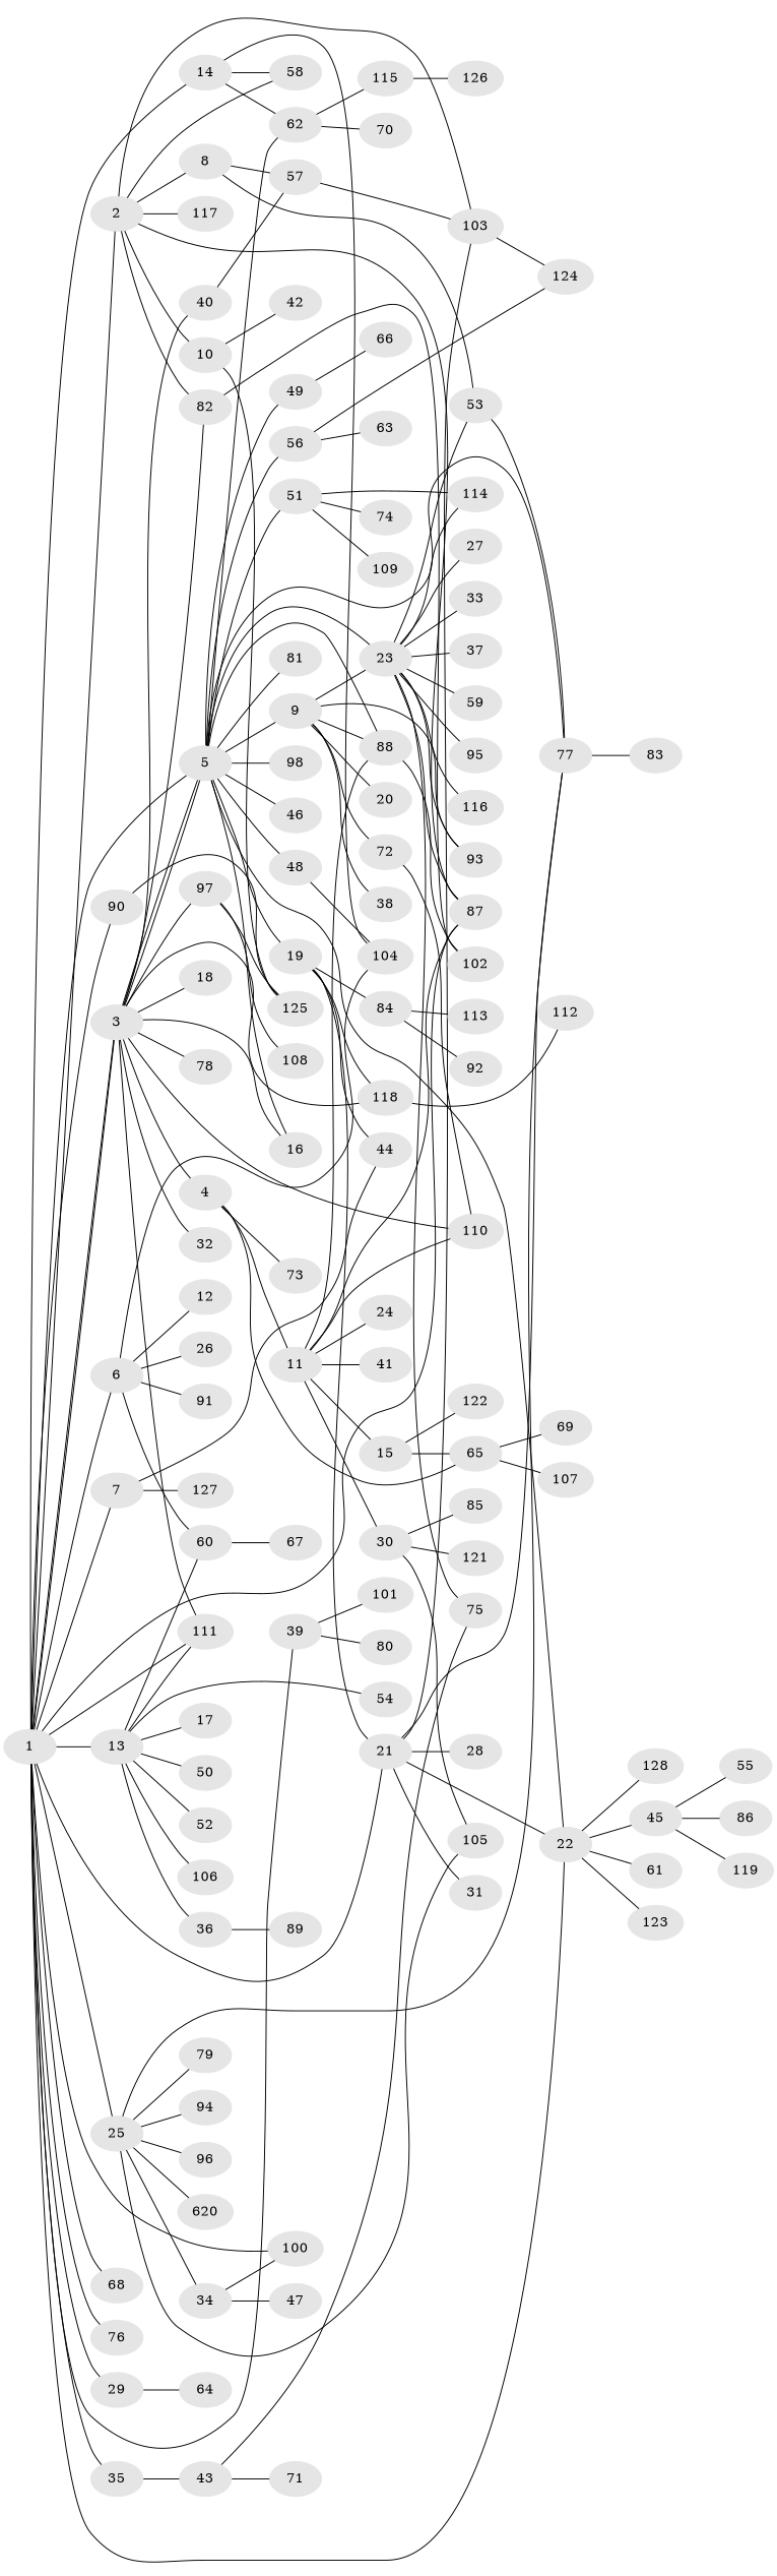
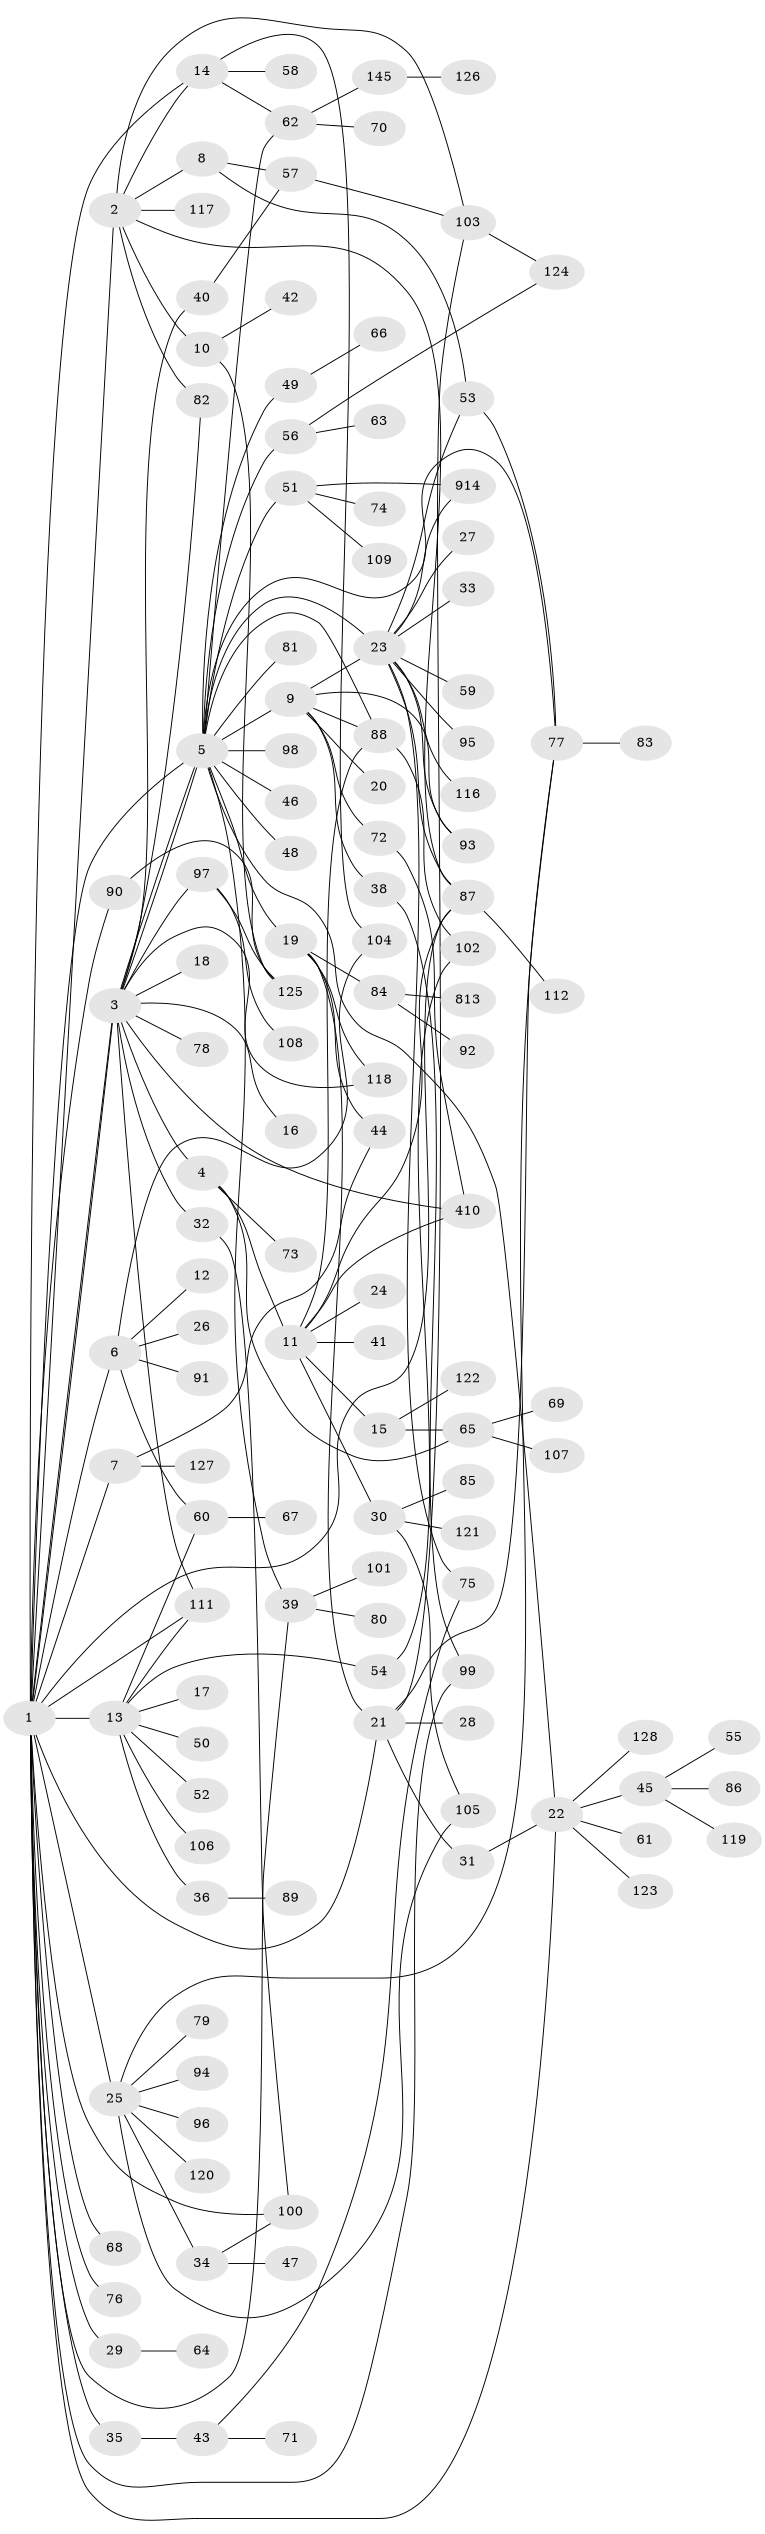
  graph {
    rankdir=LR
    node [color=gray90 style=filled]
    1
    2
    3
    5
    6
    7
    13
    14
    21
    22
    25
    29
    35
    39
    68
    76
    87
    90
+   99
    100
    111
    8
    10
    82
    103
    117
    4
    16
    18
    32
    40
    78
    97
-   110
+   110 [label=410]
    118
    9
    19
    23
    46
    48
    49
    51
    56
    62
    77
    81
    88
    98
    12
    26
    60
    91
    104
    44
    127
    17
    36
    50
    52
    54
    106
    58
    28
    31
    45
    61
    123
    128
    34
    79
    94
    96
    105
-   120 [label=620]
+   120
    64
    43
    80
    101
    112
    125
    53
    57
    42
    102
    124
    11
    65
    73
    108
    15
    24
    30
    41
    69
    107
    20
    38
    72
    93
    84
    27
    33
-   37
    59
    75
    95
    116
-   114
+   114 [label=914]
    66
    109
    74
    63
    70
-   115
+   115 [label=145]
    83
    67
    122
    85
    121
    89
    92
-   113
+   113 [label=813]
    55
    86
    119
    47
    71
    126
    1 -- 2
    1 -- 3
    1 -- 3
    1 -- 5
    1 -- 6
    1 -- 7
    1 -- 13
    1 -- 14
    1 -- 21
    1 -- 22
    1 -- 25
    1 -- 29
    1 -- 35
    1 -- 39
    1 -- 68
    1 -- 76
    1 -- 87
    1 -- 90
+   1 -- 99
    1 -- 100
    1 -- 111
-   2 -- 58
+   2 -- 14
    2 -- 87
    2 -- 8
    2 -- 10
    2 -- 82
    2 -- 103
    2 -- 117
    3 -- 5
    3 -- 5
    3 -- 111
    3 -- 82
    3 -- 4
    3 -- 16
    3 -- 18
    3 -- 32
    3 -- 40
    3 -- 78
    3 -- 97
    3 -- 110
    3 -- 118
    5 -- 22
-   5 -- 16
+   5 -- 39
    5 -- 9
    5 -- 19
    5 -- 23
    5 -- 46
    5 -- 48
    5 -- 49
    5 -- 51
    5 -- 56
    5 -- 62
    5 -- 77
    5 -- 81
    5 -- 88
    5 -- 98
    6 -- 12
    6 -- 26
    6 -- 60
    6 -- 91
    6 -- 104
    7 -- 44
    7 -- 127
    13 -- 111
    13 -- 60
    13 -- 17
    13 -- 36
    13 -- 50
    13 -- 52
    13 -- 54
    13 -- 106
    14 -- 62
    14 -- 104
    14 -- 58
-   21 -- 22
+   31 -- 22
    21 -- 103
    21 -- 77
    21 -- 28
    21 -- 31
    22 -- 45
    22 -- 61
    22 -- 123
    22 -- 128
    25 -- 77
    25 -- 34
    25 -- 79
    25 -- 94
    25 -- 96
    25 -- 105
    25 -- 120
    29 -- 64
    35 -- 43
    39 -- 80
    39 -- 101
-   118 -- 112
+   87 -- 112
    90 -- 125
    8 -- 53
    8 -- 57
    10 -- 125
    10 -- 42
-   82 -- 102
+   54 -- 102
    103 -- 124
    4 -- 11
    4 -- 65
    4 -- 73
+   32 -- 100
    40 -- 57
    97 -- 125
    97 -- 108
    9 -- 23
    9 -- 88
    9 -- 20
    9 -- 38
    9 -- 72
    9 -- 93
    19 -- 21
    19 -- 118
    19 -- 44
    19 -- 84
    23 -- 87
    23 -- 53
    23 -- 93
    23 -- 27
    23 -- 33
-   23 -- 37
    23 -- 59
    23 -- 75
    23 -- 95
    23 -- 116
    23 -- 114
-   48 -- 104
    49 -- 66
    51 -- 114
    51 -- 109
    51 -- 74
    56 -- 124
    56 -- 63
    62 -- 70
    62 -- 115
    77 -- 83
    88 -- 102
    60 -- 67
    36 -- 89
    45 -- 55
    45 -- 86
    45 -- 119
    34 -- 100
    34 -- 47
    43 -- 75
    43 -- 71
    53 -- 77
    57 -- 103
    11 -- 87
    11 -- 110
    11 -- 88
    11 -- 15
    11 -- 24
    11 -- 30
    11 -- 41
    65 -- 69
    65 -- 107
    15 -- 65
    15 -- 122
    30 -- 105
    30 -- 85
    30 -- 121
+   38 -- 99
    72 -- 110
    84 -- 92
    84 -- 113
    115 -- 126
  }
